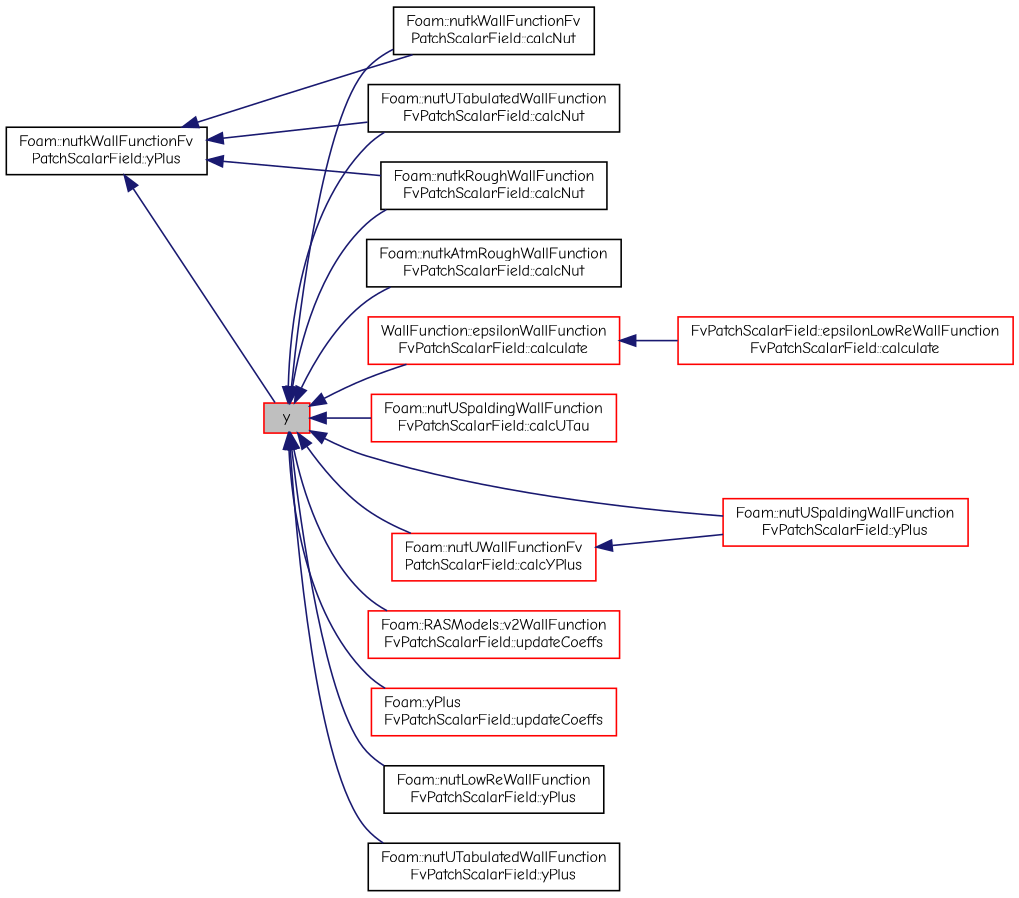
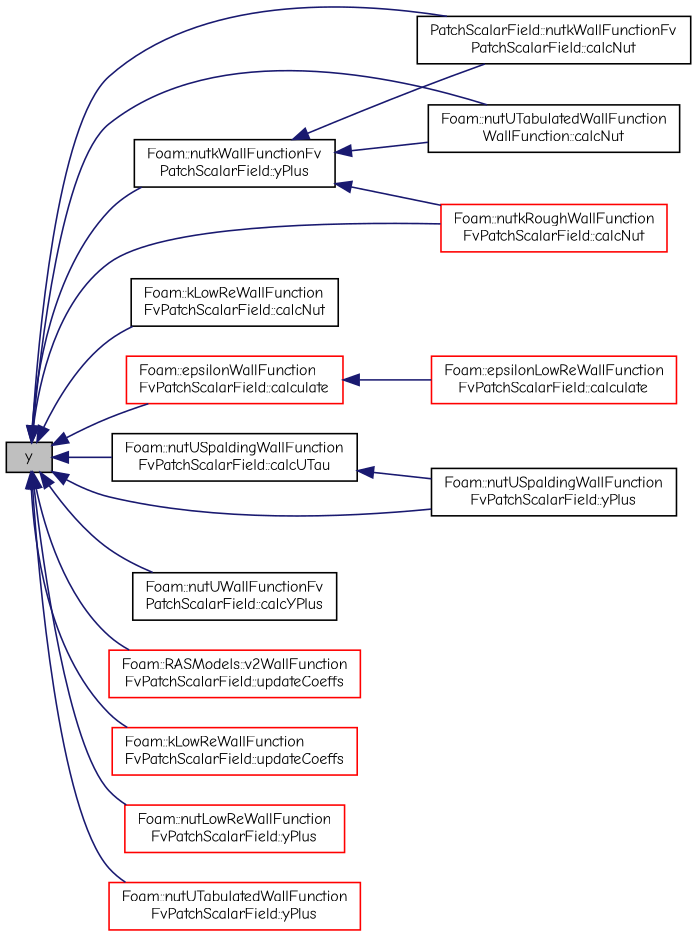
  digraph {
    fontname="Comic Neue"
    rankdir=LR
    node [color=red fontname="Comic Neue" fontsize=10 shape=record]
    edge [color=midnightblue dir=back fontname="Comic Neue" fontsize=10 labelfontname=FreeSans labelfontsize=10 style=solid]
-   n1 [fillcolor=grey75 fontcolor=black height=0.2 label=y style=filled width=0.4]
-   n2 [color=black height=0.2 label="Foam::nutkWallFunctionFv\lPatchScalarField::calcNut" width=0.4]
-   n3 [color=black height=0.2 label="Foam::nutUTabulatedWallFunction\lFvPatchScalarField::calcNut" width=0.4]
-   n4 [color=black height=0.2 label="Foam::nutkRoughWallFunction\lFvPatchScalarField::calcNut" width=0.4]
-   n5 [color=black height=0.2 label="Foam::nutkAtmRoughWallFunction\lFvPatchScalarField::calcNut" width=0.4]
-   n6 [height=0.2 label="WallFunction::epsilonWallFunction\lFvPatchScalarField::calculate" width=0.4]
-   n7 [height=0.2 label="Foam::nutUSpaldingWallFunction\lFvPatchScalarField::calcUTau" width=0.4]
-   n8 [height=0.2 label="Foam::nutUSpaldingWallFunction\lFvPatchScalarField::yPlus" width=0.4]
-   n9 [height=0.2 label="Foam::nutUWallFunctionFv\lPatchScalarField::calcYPlus" width=0.4]
+   n1 [color=black fillcolor=grey75 fontcolor=black height=0.2 label=y style=filled width=0.4]
+   n2 [color=black height=0.2 label="PatchScalarField::nutkWallFunctionFv\lPatchScalarField::calcNut" width=0.4]
+   n3 [color=black height=0.2 label="Foam::nutUTabulatedWallFunction\lWallFunction::calcNut" width=0.4]
+   n4 [height=0.2 label="Foam::nutkRoughWallFunction\lFvPatchScalarField::calcNut" width=0.4]
+   n5 [color=black height=0.2 label="Foam::kLowReWallFunction\lFvPatchScalarField::calcNut" width=0.4]
+   n6 [height=0.2 label="Foam::epsilonWallFunction\lFvPatchScalarField::calculate" width=0.4]
+   n7 [color=black height=0.2 label="Foam::nutUSpaldingWallFunction\lFvPatchScalarField::calcUTau" width=0.4]
+   n8 [color=black height=0.2 label="Foam::nutUSpaldingWallFunction\lFvPatchScalarField::yPlus" width=0.4]
+   n9 [color=black height=0.2 label="Foam::nutUWallFunctionFv\lPatchScalarField::calcYPlus" width=0.4]
    n10 [height=0.2 label="Foam::RASModels::v2WallFunction\lFvPatchScalarField::updateCoeffs" width=0.4]
-   n11 [height=0.2 label="Foam::yPlus\lFvPatchScalarField::updateCoeffs" width=0.4]
-   n12 [color=black height=0.2 label="Foam::nutLowReWallFunction\lFvPatchScalarField::yPlus" width=0.4]
+   n11 [height=0.2 label="Foam::kLowReWallFunction\lFvPatchScalarField::updateCoeffs" width=0.4]
+   n12 [height=0.2 label="Foam::nutLowReWallFunction\lFvPatchScalarField::yPlus" width=0.4]
    n13 [color=black height=0.2 label="Foam::nutkWallFunctionFv\lPatchScalarField::yPlus" width=0.4]
-   n14 [color=black height=0.2 label="Foam::nutUTabulatedWallFunction\lFvPatchScalarField::yPlus" width=0.4]
-   n15 [height=0.2 label="FvPatchScalarField::epsilonLowReWallFunction\lFvPatchScalarField::calculate" width=0.4]
+   n14 [height=0.2 label="Foam::nutUTabulatedWallFunction\lFvPatchScalarField::yPlus" width=0.4]
+   n15 [height=0.2 label="Foam::epsilonLowReWallFunction\lFvPatchScalarField::calculate" width=0.4]
    n1 -> n2
    n1 -> n3
    n1 -> n4
    n1 -> n5
    n1 -> n6
    n1 -> n7
    n1 -> n8
    n1 -> n9
    n1 -> n10
    n1 -> n11
    n1 -> n12
-   n13 -> n1
+   n1 -> n13
    n1 -> n14
    n6 -> n15
-   n9 -> n8
+   n7 -> n8
    n13 -> n2
    n13 -> n3
    n13 -> n4
  }
